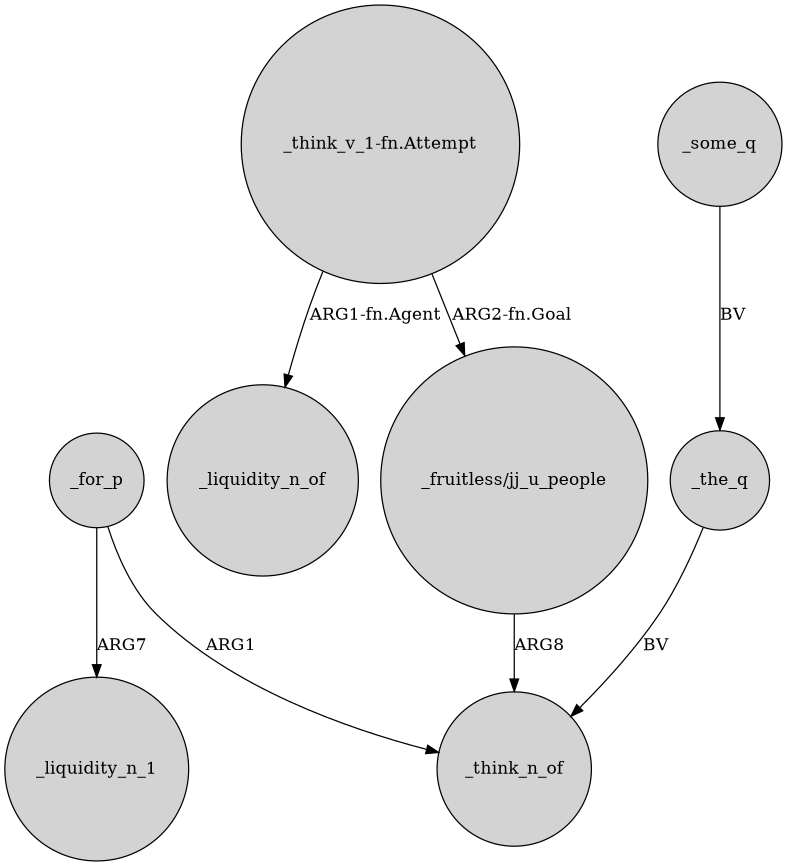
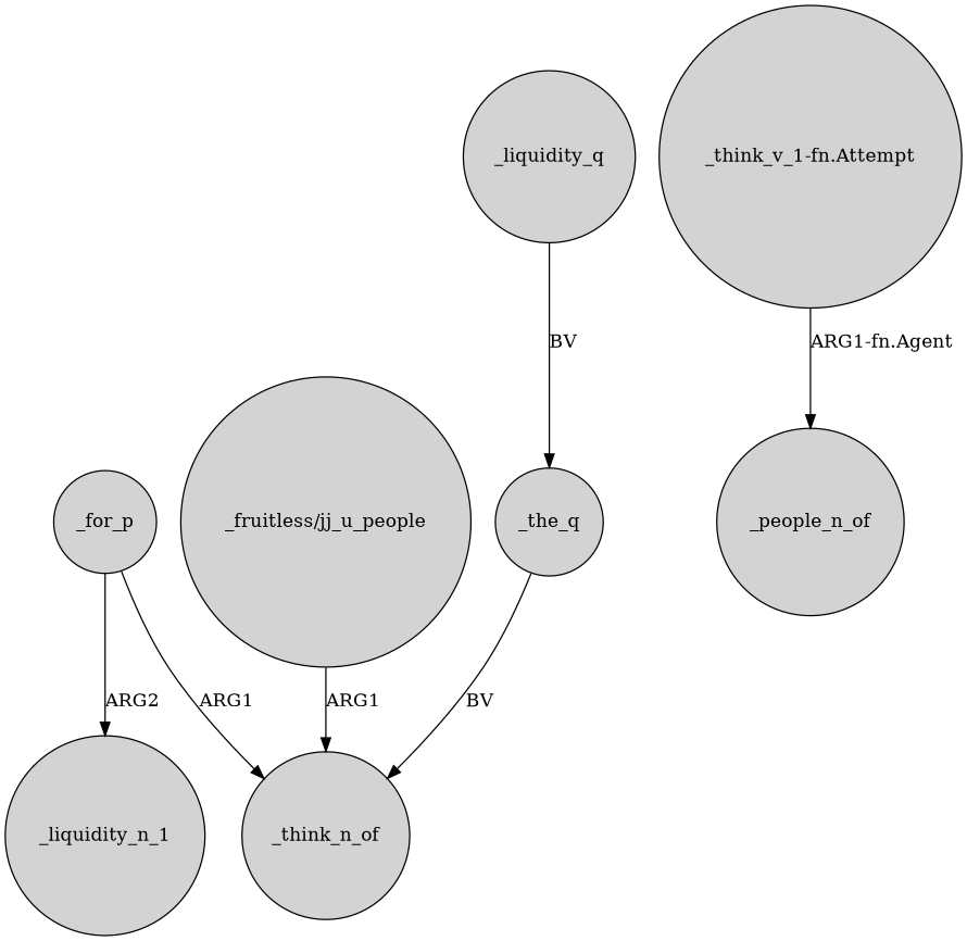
  digraph {
    node [shape=circle style=filled]
    _for_p
    _liquidity_n_1
    n3 [label=_think_n_of]
    "_think_v_1-fn.Attempt"
-   _people_n_of [label=_liquidity_n_of]
+   _people_n_of
    n6 [label="_fruitless/jj_u_people"]
-   _some_q
+   _some_q [label=_liquidity_q]
    _the_q
-   _for_p -> _liquidity_n_1 [label=ARG7]
+   _for_p -> _liquidity_n_1 [label=ARG2]
    _for_p -> n3 [label=ARG1]
    "_think_v_1-fn.Attempt" -> _people_n_of [label="ARG1-fn.Agent"]
-   "_think_v_1-fn.Attempt" -> n6 [label="ARG2-fn.Goal"]
-   n6 -> n3 [label=ARG8]
+   n6 -> n3 [label=ARG1]
    _some_q -> _the_q [label=BV]
    _the_q -> n3 [label=BV]
  }
